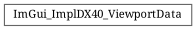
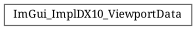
  digraph {
    rankdir=LR
    fontname="Noto Serif"
-   n1 [color=grey40 fillcolor=white fontname="Noto Serif" fontsize=10 height=0.2 label=ImGui_ImplDX40_ViewportData shape=box style=filled width=0.4]
+   n1 [color=grey40 fillcolor=white fontname="Noto Serif" fontsize=10 height=0.2 label=ImGui_ImplDX10_ViewportData shape=box style=filled width=0.4]
  }
